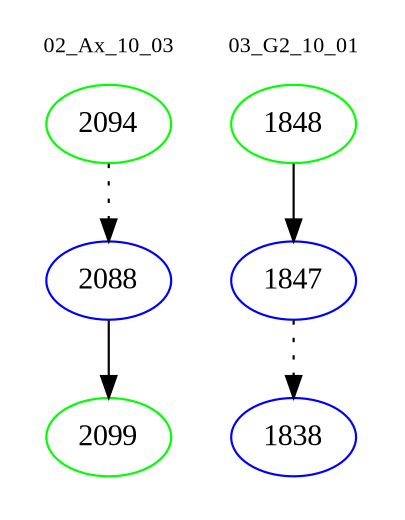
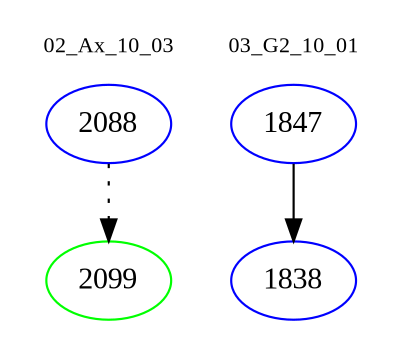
  digraph {
    fontname="Liberation Serif"
    node [color=green fontname="Liberation Serif"]
    edge [color=black fontname="Liberation Serif" style=dotted]
-   n1 [label=2094]
    n2 [color=blue label=2088]
    n3 [label=2099]
-   n4 [label=1848]
    n5 [color=blue label=1847]
    n6 [color=blue label=1838]
    subgraph cluster_1 {
      color=white
      fontsize=10
      label="02_Ax_10_03"
-     n1
      n2
      n3
    }
    subgraph cluster_2 {
      color=white
      fontsize=10
      label="03_G2_10_01"
-     n4
      n5
      n6
    }
-   n1 -> n2
-   n2 -> n3 [style=solid]
-   n4 -> n5 [style=solid]
-   n5 -> n6
+   n2 -> n3
+   n5 -> n6 [style=solid]
  }
